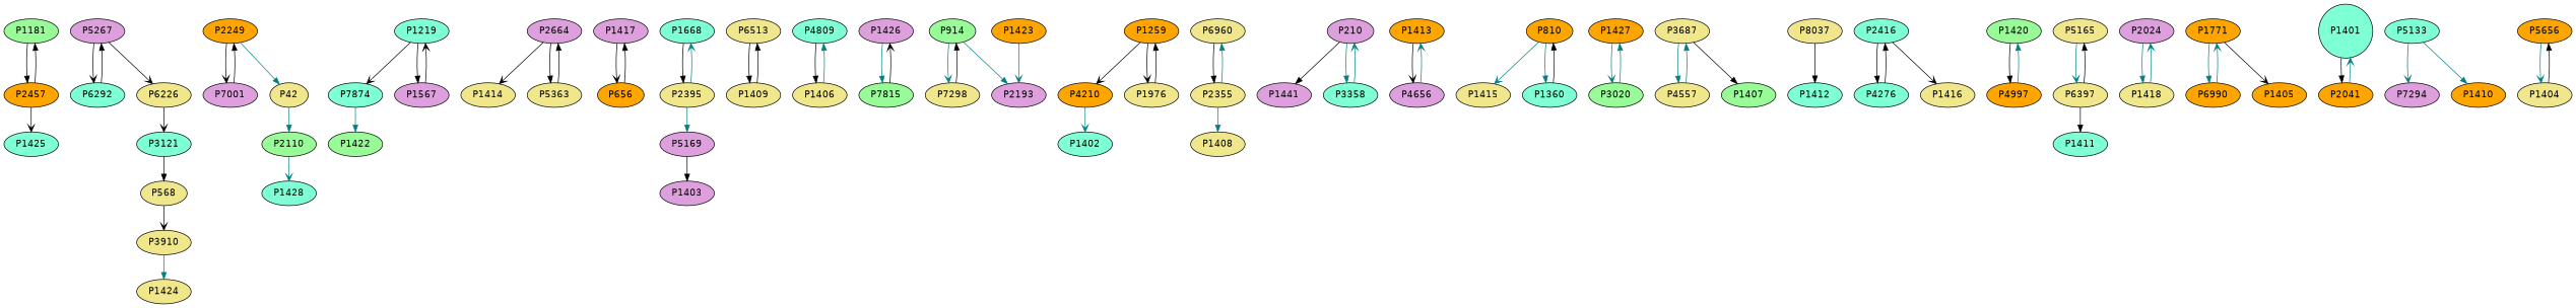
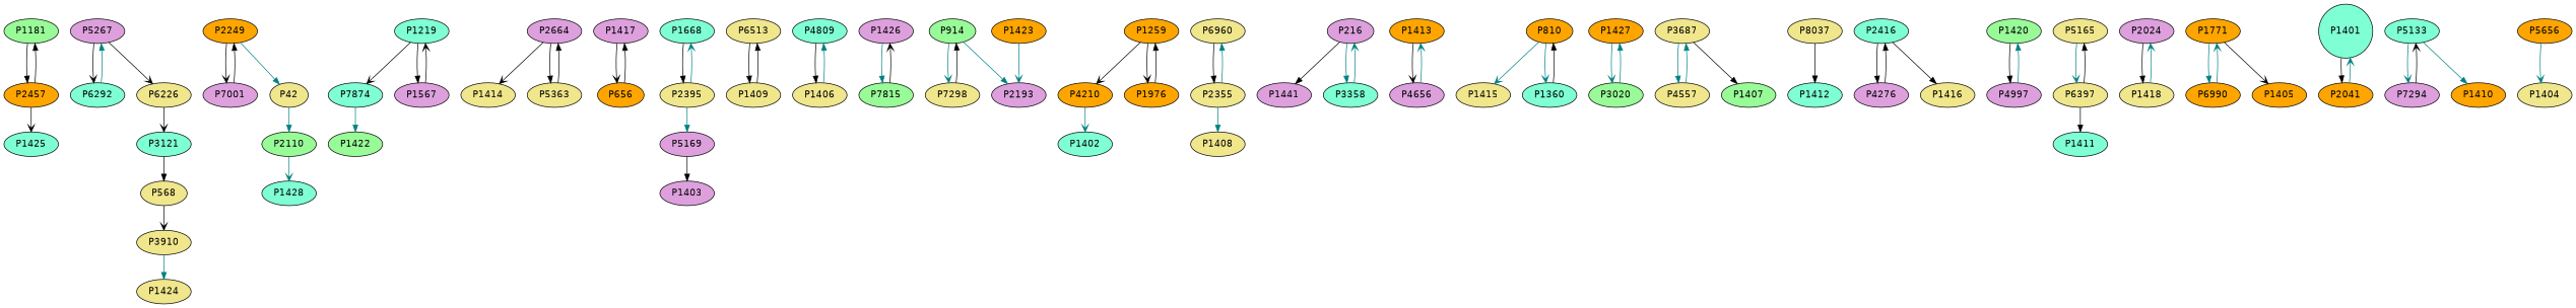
  digraph {
    fontname="DejaVu Sans"
    node [fillcolor=khaki fontname="DejaVu Sans" style=filled]
    edge [arrowhead=normal color=black fontname="DejaVu Sans"]
    P1181 [fillcolor=palegreen]
    P2457 [fillcolor=orange]
    P1425 [fillcolor=aquamarine]
    P3910
    P1424
    P2249 [fillcolor=orange]
    P7001 [fillcolor=plum]
    P42
    P2110 [fillcolor=palegreen]
    P1219 [fillcolor=aquamarine]
    P7874 [fillcolor=aquamarine]
    P1567 [fillcolor=plum]
    P1422 [fillcolor=palegreen]
    P2664 [fillcolor=plum]
    P1414
    P5363
    P1417 [fillcolor=plum]
    P656 [fillcolor=orange]
    P1668 [fillcolor=aquamarine]
    P2395
    P5169 [fillcolor=plum]
    P1403 [fillcolor=plum]
    P6513
    P1409
    P4809 [fillcolor=aquamarine]
    P1406
    P1426 [fillcolor=plum]
    P7815 [fillcolor=palegreen]
    P914 [fillcolor=palegreen]
    P7298
    P2193 [fillcolor=plum]
    P4210 [fillcolor=orange]
    P1402 [fillcolor=aquamarine]
    P6960
    P2355
    P1408
    P1428 [fillcolor=aquamarine]
-   P210 [fillcolor=plum]
+   P210 [fillcolor=plum label=P216]
    n39 [fillcolor=plum label=P1441]
    P3358 [fillcolor=aquamarine]
    P1413 [fillcolor=orange]
    P4656 [fillcolor=plum]
    P810 [fillcolor=orange]
    P1415
    P1360 [fillcolor=aquamarine]
    P1427 [fillcolor=orange]
    P3020 [fillcolor=palegreen]
    P6292 [fillcolor=aquamarine]
    P5267 [fillcolor=plum]
    P6226
    P3121 [fillcolor=aquamarine]
    P3687
    P4557
    P1407 [fillcolor=palegreen]
    P568
    P1259 [fillcolor=orange]
-   P1976
+   P1976 [fillcolor=orange]
    P1412 [fillcolor=aquamarine]
    P8037
    P2416 [fillcolor=aquamarine]
-   P4276 [fillcolor=aquamarine]
+   P4276 [fillcolor=plum]
    P1416
    P1420 [fillcolor=palegreen]
-   P4997 [fillcolor=orange]
+   P4997 [fillcolor=plum]
    P5165
    P6397
    P1411 [fillcolor=aquamarine]
    P1423 [fillcolor=orange]
    P2024 [fillcolor=plum]
    P1418
    P1771 [fillcolor=orange]
    P6990 [fillcolor=orange]
    P1405 [fillcolor=orange]
    P1401 [fillcolor=aquamarine shape=circle]
    P2041 [fillcolor=orange]
    P5133 [fillcolor=aquamarine]
    P7294 [fillcolor=plum]
    P1410 [fillcolor=orange]
    P5656 [fillcolor=orange]
    P1404
    P1181 -> P2457
    P2457 -> P1181
    P2457 -> P1425 [arrowhead=vee]
    P3910 -> P1424 [color=teal]
    P2249 -> P7001 [arrowhead=vee]
    P2249 -> P42 [color=teal]
    P7001 -> P2249
    P42 -> P2110 [color=teal]
    P2110 -> P1428 [arrowhead=vee color=teal]
    P1219 -> P7874 [arrowhead=vee]
    P1219 -> P1567
    P7874 -> P1422 [color=teal]
    P1567 -> P1219 [arrowhead=vee]
    P2664 -> P1414 [arrowhead=vee]
    P2664 -> P5363
    P5363 -> P2664
    P1417 -> P656 [arrowhead=vee]
    P656 -> P1417
    P1668 -> P2395
    P2395 -> P1668 [arrowhead=vee color=teal]
    P2395 -> P5169 [color=teal]
    P5169 -> P1403
    P6513 -> P1409
    P1409 -> P6513
    P4809 -> P1406
    P1406 -> P4809 [color=teal]
    P1426 -> P7815 [color=teal]
    P7815 -> P1426 [arrowhead=vee]
    P914 -> P7298 [arrowhead=vee color=teal]
    P914 -> P2193 [color=teal]
    P7298 -> P914
    P4210 -> P1402 [arrowhead=vee color=teal]
    P6960 -> P2355
    P2355 -> P6960 [color=teal]
    P2355 -> P1408 [color=teal]
    P210 -> n39
    P210 -> P3358 [color=teal]
    P3358 -> P210 [arrowhead=vee color=teal]
    P1413 -> P4656 [arrowhead=vee]
    P4656 -> P1413 [arrowhead=vee color=teal]
    P810 -> P1415 [arrowhead=vee color=teal]
-   P810 -> P1360 [color=teal]
+   P810 -> P1360 [arrowhead=vee color=teal]
    P1360 -> P810
    P1427 -> P3020 [arrowhead=vee color=teal]
    P3020 -> P1427 [color=teal]
-   P6292 -> P5267
+   P6292 -> P5267 [color=teal]
    P5267 -> P6292 [arrowhead=vee]
    P5267 -> P6226 [arrowhead=vee]
    P6226 -> P3121 [arrowhead=vee]
    P3121 -> P568
    P3687 -> P4557 [color=teal]
    P3687 -> P1407
    P4557 -> P3687 [color=teal]
    P568 -> P3910 [arrowhead=vee]
    P1259 -> P4210 [arrowhead=vee]
    P1259 -> P1976 [arrowhead=vee]
    P1976 -> P1259
    P8037 -> P1412
    P2416 -> P4276
-   P2416 -> P1416 [arrowhead=vee]
+   P2416 -> P1416
    P4276 -> P2416
    P1420 -> P4997
    P4997 -> P1420 [color=teal]
    P5165 -> P6397 [arrowhead=vee color=teal]
    P6397 -> P5165
    P6397 -> P1411
    P1423 -> P2193 [arrowhead=vee color=teal]
-   P2024 -> P1418 [color=teal]
+   P2024 -> P1418
    P1418 -> P2024 [arrowhead=vee color=teal]
    P1771 -> P6990 [color=teal]
    P1771 -> P1405 [arrowhead=vee]
    P6990 -> P1771 [arrowhead=vee color=teal]
    P1401 -> P2041
    P2041 -> P1401 [arrowhead=vee color=teal]
    P5133 -> P7294 [arrowhead=vee color=teal]
    P5133 -> P1410 [color=teal]
+   P7294 -> P5133 [arrowhead=vee]
    P5656 -> P1404 [arrowhead=vee color=teal]
-   P1404 -> P5656
  }
